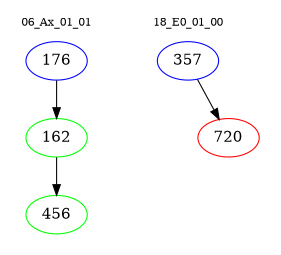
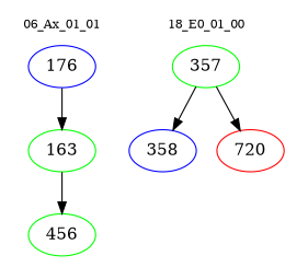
  digraph {
    node [color=green]
    edge [color=black]
-   n1 [label=162]
+   n1 [label=163]
    n2 [label=456]
    n3 [color=blue label=176]
-   n4 [color=blue label=357]
+   n4 [label=357]
+   n5 [color=blue label=358]
    n6 [color=red label=720]
    subgraph cluster_1 {
      color=white
      fontsize=10
      label="06_Ax_01_01"
      n1
      n2
      n3
    }
    subgraph cluster_2 {
      color=white
      fontsize=10
      label="18_E0_01_00"
      n4
+     n5
      n6
    }
    n1 -> n2
    n3 -> n1
+   n4 -> n5
    n4 -> n6
  }
